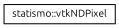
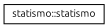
  digraph {
    rankdir=LR
    fontname=Ubuntu
-   n1 [color=black fillcolor=white fontname=Ubuntu fontsize=10 height=0.2 label="statismo::vtkNDPixel" shape=record style=filled width=0.4]
+   n1 [color=black fillcolor=white fontname=Ubuntu fontsize=10 height=0.2 label="statismo::statismo" shape=record style=filled width=0.4]
  }
